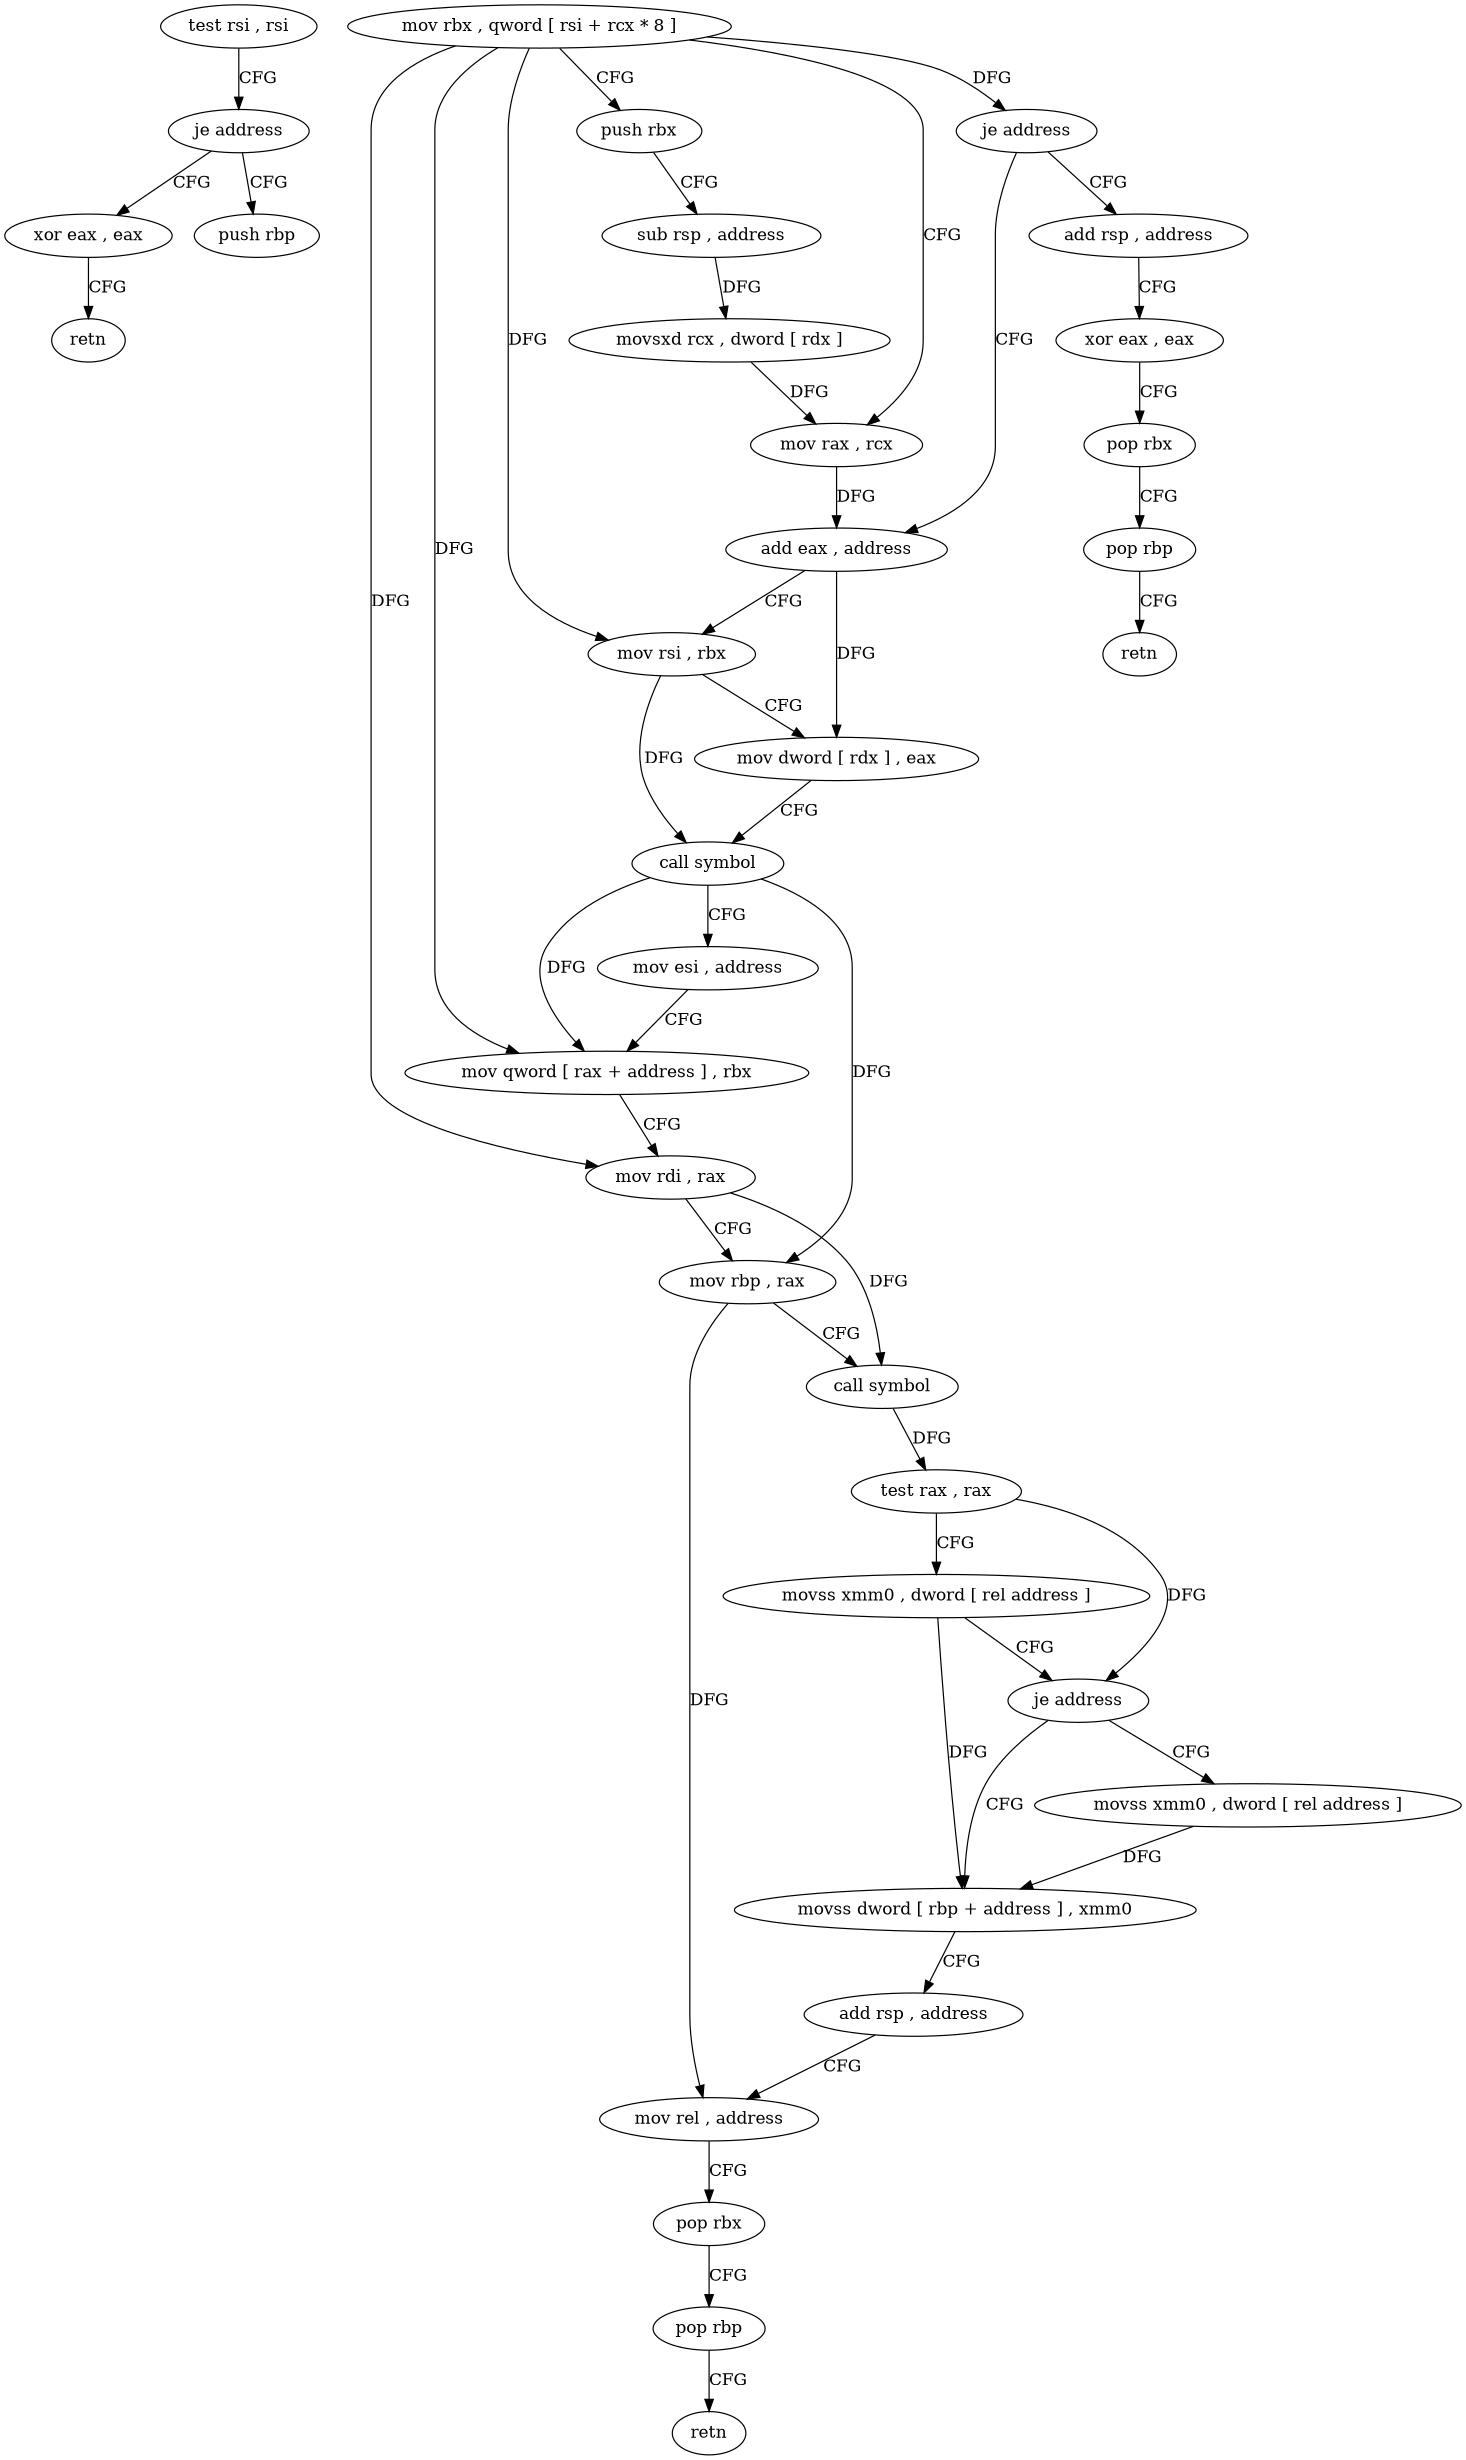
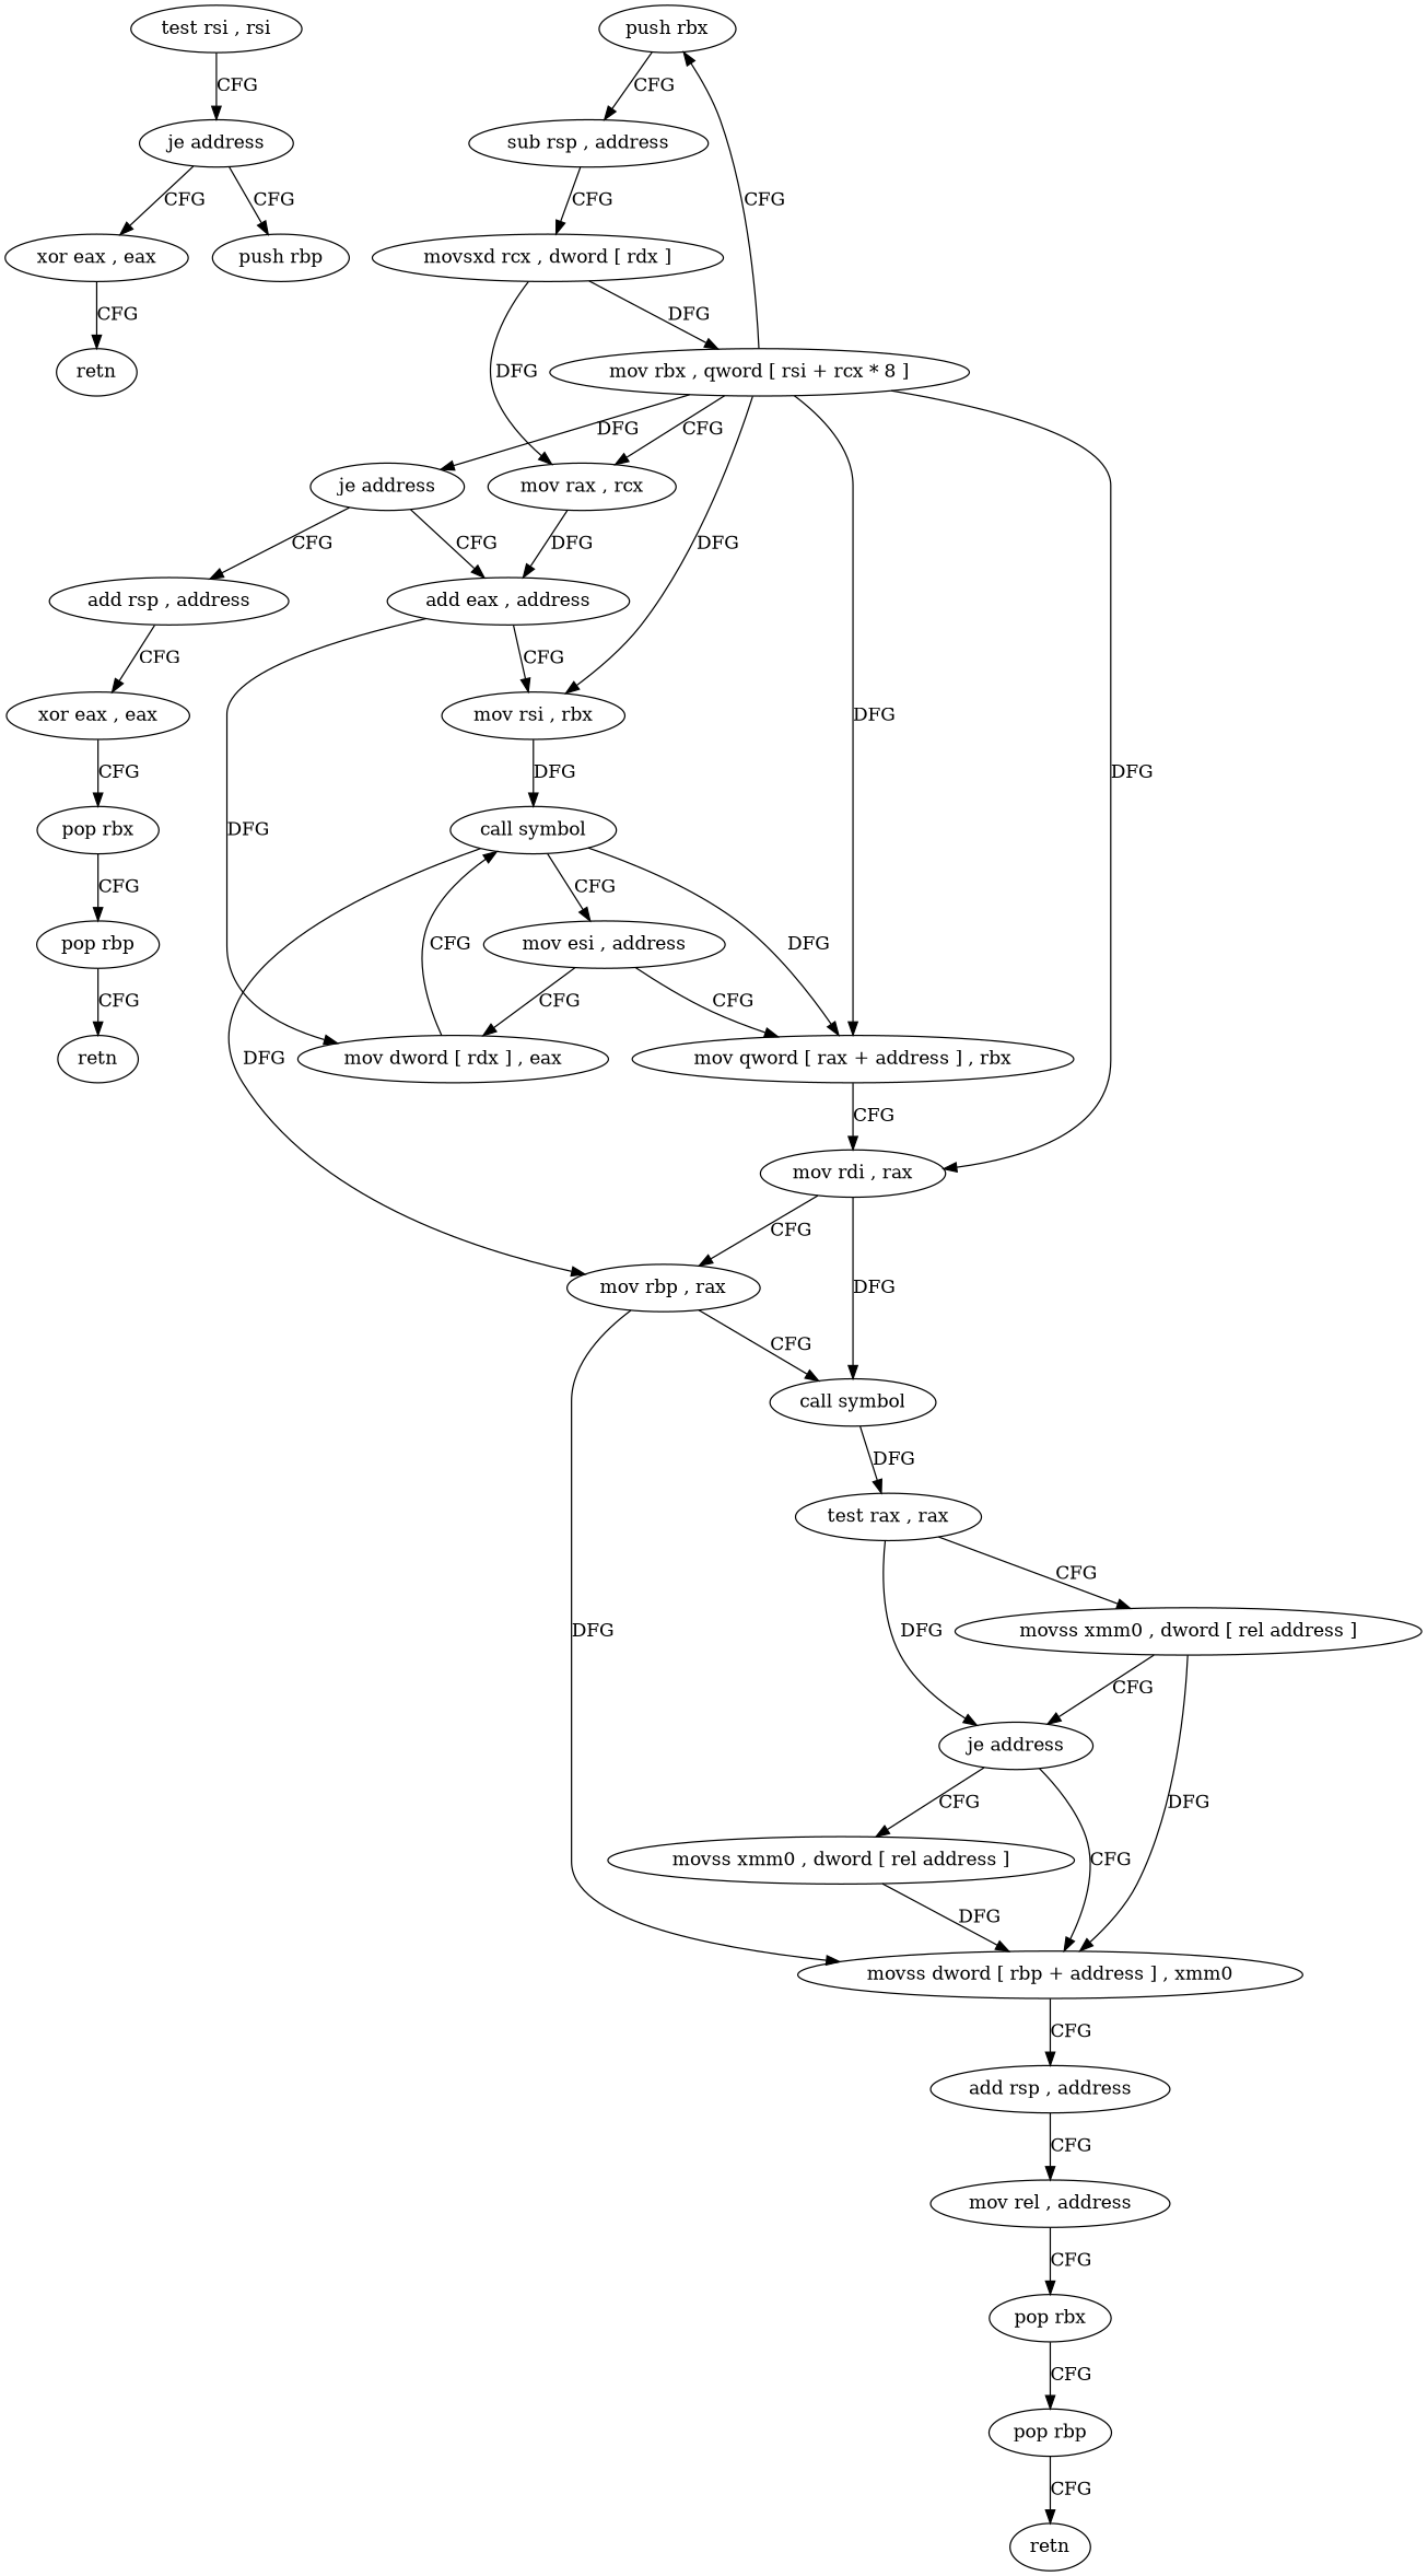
  digraph {
    n1 [label="test rsi , rsi"]
    n2 [label="je address"]
    n3 [label="xor eax , eax"]
    n4 [label="push rbp"]
    n5 [label=retn]
    n6 [label="push rbx"]
    n7 [label="sub rsp , address"]
    n8 [label="movsxd rcx , dword [ rdx ]"]
    n9 [label="mov rbx , qword [ rsi + rcx * 8 ]"]
    n10 [label="mov rax , rcx"]
    n11 [label="je address"]
    n12 [label="mov rsi , rbx"]
    n13 [label="mov qword [ rax + address ] , rbx"]
    n14 [label="mov rdi , rax"]
    n15 [label="add eax , address"]
    n16 [label="add rsp , address"]
    n17 [label="mov dword [ rdx ] , eax"]
    n18 [label="call symbol"]
    n19 [label="mov rbp , rax"]
    n20 [label="call symbol"]
    n21 [label="xor eax , eax"]
    n22 [label="pop rbx"]
    n23 [label="pop rbp"]
    n24 [label=retn]
    n25 [label="mov esi , address"]
    n26 [label="movss dword [ rbp + address ] , xmm0"]
    n27 [label="test rax , rax"]
    n28 [label="add rsp , address"]
    n29 [label="movss xmm0 , dword [ rel address ]"]
    n30 [label="je address"]
    n31 [label="movss xmm0 , dword [ rel address ]"]
    n32 [label="mov rel , address"]
    n33 [label="pop rbx"]
    n34 [label="pop rbp"]
    n35 [label=retn]
    n1 -> n2 [label=CFG]
    n2 -> n3 [label=CFG]
    n2 -> n4 [label=CFG]
    n3 -> n5 [label=CFG]
    n6 -> n7 [label=CFG]
-   n7 -> n8 [label=DFG]
+   n7 -> n8 [label=CFG]
+   n8 -> n9 [label=DFG]
    n8 -> n10 [label=DFG]
    n9 -> n6 [label=CFG]
    n9 -> n10 [label=CFG]
    n9 -> n11 [label=DFG]
    n9 -> n12 [label=DFG]
    n9 -> n13 [label=DFG]
    n9 -> n14 [label=DFG]
    n10 -> n15 [label=DFG]
    n11 -> n15 [label=CFG]
    n11 -> n16 [label=CFG]
-   n12 -> n17 [label=CFG]
+   n25 -> n17 [label=CFG]
    n12 -> n18 [label=DFG]
    n13 -> n14 [label=CFG]
    n14 -> n19 [label=CFG]
    n14 -> n20 [label=DFG]
    n15 -> n12 [label=CFG]
    n15 -> n17 [label=DFG]
    n16 -> n21 [label=CFG]
    n17 -> n18 [label=CFG]
    n18 -> n13 [label=DFG]
    n18 -> n19 [label=DFG]
    n18 -> n25 [label=CFG]
    n19 -> n20 [label=CFG]
-   n19 -> n32 [label=DFG]
+   n19 -> n26 [label=DFG]
    n20 -> n27 [label=DFG]
    n21 -> n22 [label=CFG]
    n22 -> n23 [label=CFG]
    n23 -> n24 [label=CFG]
    n25 -> n13 [label=CFG]
    n26 -> n28 [label=CFG]
    n27 -> n29 [label=CFG]
    n27 -> n30 [label=DFG]
    n28 -> n32 [label=CFG]
    n29 -> n26 [label=DFG]
    n29 -> n30 [label=CFG]
    n30 -> n26 [label=CFG]
    n30 -> n31 [label=CFG]
    n31 -> n26 [label=DFG]
    n32 -> n33 [label=CFG]
    n33 -> n34 [label=CFG]
    n34 -> n35 [label=CFG]
  }
